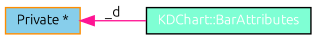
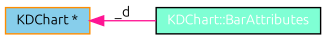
  digraph {
    rankdir=LR
    fontname=Ubuntu
    node [fontname=Ubuntu fontsize=10 shape=record style=filled]
    n1 [color=black fillcolor=aquamarine fontcolor=white height=0.2 label="KDChart::BarAttributes" width=0.4]
-   n2 [color=darkorange height=0.2 label="Private *" width=0.4 fillcolor=skyblue]
+   n2 [color=darkorange height=0.2 label="KDChart *" width=0.4 fillcolor=skyblue]
    n2 -> n1 [color=deeppink dir=back fontname=Ubuntu fontsize=10 label=_d labelfontname=Helvetica labelfontsize=10 style=solid]
  }
